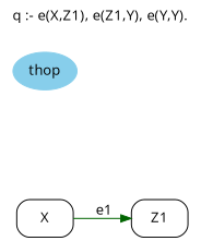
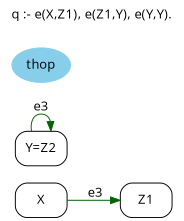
  digraph {
    fontname="Open Sans"
    label="q :- e(X,Z1), e(Z1,Y), e(Y,Y)."
    labelloc=t
    rankdir=LR
    node [fontname="Open Sans" shape=box style=rounded]
    edge [color=darkgreen fontname="Open Sans"]
    Z1 [height=0.5 width=0.75]
+   n2 [height=0.5 label="Y=Z2" width=0.75]
    X [height=0.5 width=0.75]
    thop [color=skyblue fillcolor=skyblue height=0.5 shape=oval style="filled,rounded" width=0.79437]
-   X -> Z1 [label=e1]
+   n2 -> n2 [label=e3]
+   X -> Z1 [label=e3]
  }
